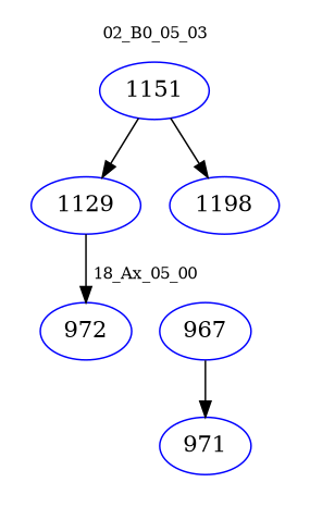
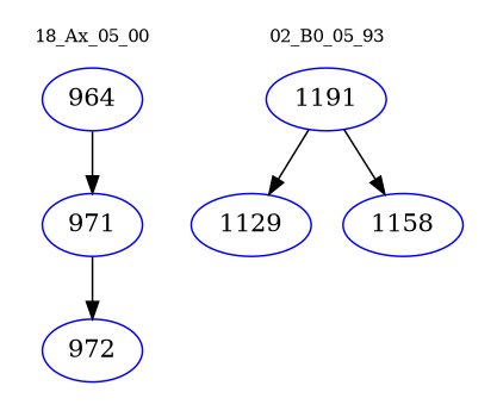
  digraph {
    node [color=blue]
    edge [color=black]
    n1 [label=971]
-   n2 [label=967]
+   n2 [label=964]
    n3 [label=972]
-   n4 [label=1151]
+   n4 [label=1191]
    n5 [label=1129]
-   n6 [label=1198]
+   n6 [label=1158]
    subgraph cluster_1 {
      color=white
      fontsize=10
      label="18_Ax_05_00"
      n1
      n2
      n3
    }
    subgraph cluster_2 {
      color=white
      fontsize=10
-     label="02_B0_05_03"
+     label="02_B0_05_93"
      n4
      n5
      n6
    }
-   n5 -> n3
+   n1 -> n3
    n2 -> n1
    n4 -> n5
    n4 -> n6
  }
